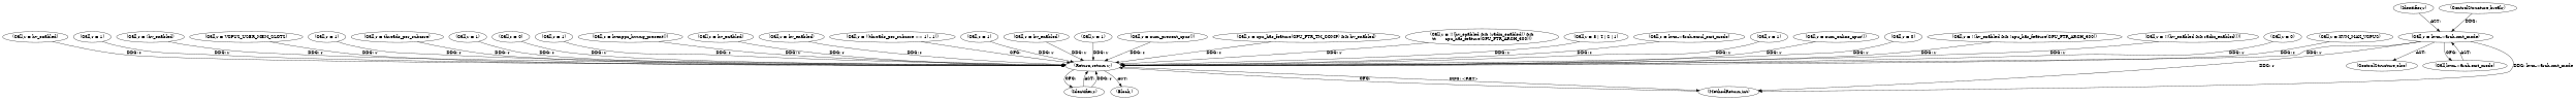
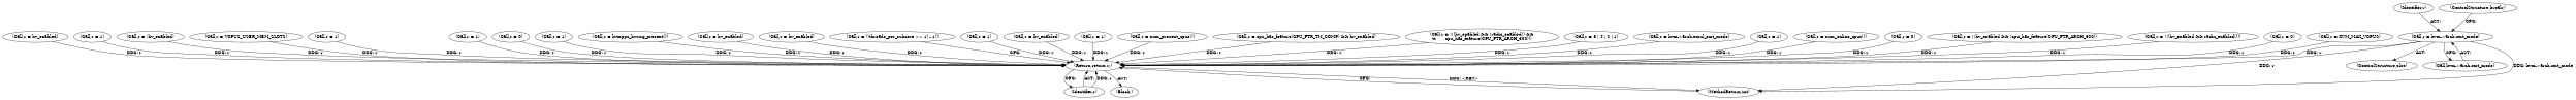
  digraph {
    n1 [label="(Call,r = kvm->arch.smt_mode)"]
    n2 [label="(Return,return r;)"]
    n3 [label="(Call,kvm->arch.smt_mode)"]
    n4 [label="(MethodReturn,int)"]
    n5 [label="(ControlStructure,else)"]
    n6 [label="(Block,)"]
    n7 [label="(Identifier,r)"]
    n8 [label="(Call,r = hv_enabled)"]
    n9 [label="(Call,r = 1)"]
    n10 [label="(Call,r = !hv_enabled)"]
    n11 [label="(Call,r = VCPUS_USER_MEM_SLOTS)"]
    n12 [label="(Identifier,r)"]
    n13 [label="(Call,r = 1)"]
-   n14 [label="(Call,r = threads_per_subcore)"]
    n15 [label="(Call,r = 1)"]
    n16 [label="(Call,r = 0)"]
    n17 [label="(Call,r = 1)"]
    n18 [label="(Call,r = kvmppc_hwrng_present())"]
    n19 [label="(Call,r = hv_enabled)"]
    n20 [label="(Call,r = hv_enabled)"]
    n21 [label="(Call,r = ((threads_per_subcore << 1) - 1))"]
    n22 [label="(Call,r = 1)"]
    n23 [label="(Call,r = hv_enabled)"]
    n24 [label="(Call,r = 1)"]
    n25 [label="(Call,r = num_present_cpus())"]
    n26 [label="(Call,r = cpu_has_feature(CPU_FTR_TM_COMP) && hv_enabled)"]
    n27 [label="(Call,r = !!(hv_enabled && !radix_enabled() &&\n\t\t       cpu_has_feature(CPU_FTR_ARCH_300)))"]
    n28 [label="(ControlStructure,break;)"]
    n29 [label="(Call,r = 8 | 4 | 2 | 1)"]
    n30 [label="(Call,r = kvm->arch.emul_smt_mode)"]
    n31 [label="(Call,r = 1)"]
    n32 [label="(Call,r = num_online_cpus())"]
    n33 [label="(Call,r = 0)"]
    n34 [label="(Call,r = !!hv_enabled && !cpu_has_feature(CPU_FTR_ARCH_300))"]
    n35 [label="(Call,r = !!(hv_enabled && radix_enabled()))"]
    n36 [label="(Call,r = 0)"]
    n37 [label="(Call,r = KVM_MAX_VCPUS)"]
    n1 -> n2 [label="DDG: r"]
    n1 -> n3 [label="CFG: "]
    n1 -> n4 [label="DDG: kvm->arch.smt_mode"]
    n1 -> n4 [label="DDG: r"]
    n1 -> n5 [label="AST: "]
    n2 -> n4 [label="DDG: <RET>"]
    n2 -> n6 [label="AST: "]
    n2 -> n7 [label="CFG: "]
    n3 -> n1 [label="AST: "]
    n4 -> n2 [label="CFG: "]
    n7 -> n2 [label="AST: "]
    n7 -> n2 [label="DDG: r"]
    n8 -> n2 [label="DDG: r"]
    n9 -> n2 [label="DDG: r"]
    n10 -> n2 [label="DDG: r"]
    n11 -> n2 [label="DDG: r"]
    n12 -> n1 [label="AST: "]
    n13 -> n2 [label="DDG: r"]
-   n14 -> n2 [label="DDG: r"]
    n15 -> n2 [label="DDG: r"]
    n16 -> n2 [label="DDG: r"]
    n17 -> n2 [label="DDG: r"]
    n18 -> n2 [label="DDG: r"]
    n19 -> n2 [label="DDG: r"]
    n20 -> n2 [label="DDG: r"]
    n21 -> n2 [label="CFG: "]
    n22 -> n2 [label="DDG: r"]
    n23 -> n2 [label="DDG: r"]
    n24 -> n2 [label="DDG: r"]
    n25 -> n2 [label="DDG: r"]
    n26 -> n2 [label="DDG: r"]
    n27 -> n2 [label="DDG: r"]
-   n28 -> n1 [label="DDG: "]
+   n28 -> n1 [label="CFG: "]
    n29 -> n2 [label="DDG: r"]
    n30 -> n2 [label="DDG: r"]
    n31 -> n2 [label="DDG: r"]
    n32 -> n2 [label="DDG: r"]
    n33 -> n2 [label="DDG: r"]
    n34 -> n2 [label="DDG: r"]
    n35 -> n2 [label="DDG: r"]
    n36 -> n2 [label="DDG: r"]
    n37 -> n2 [label="DDG: r"]
  }
